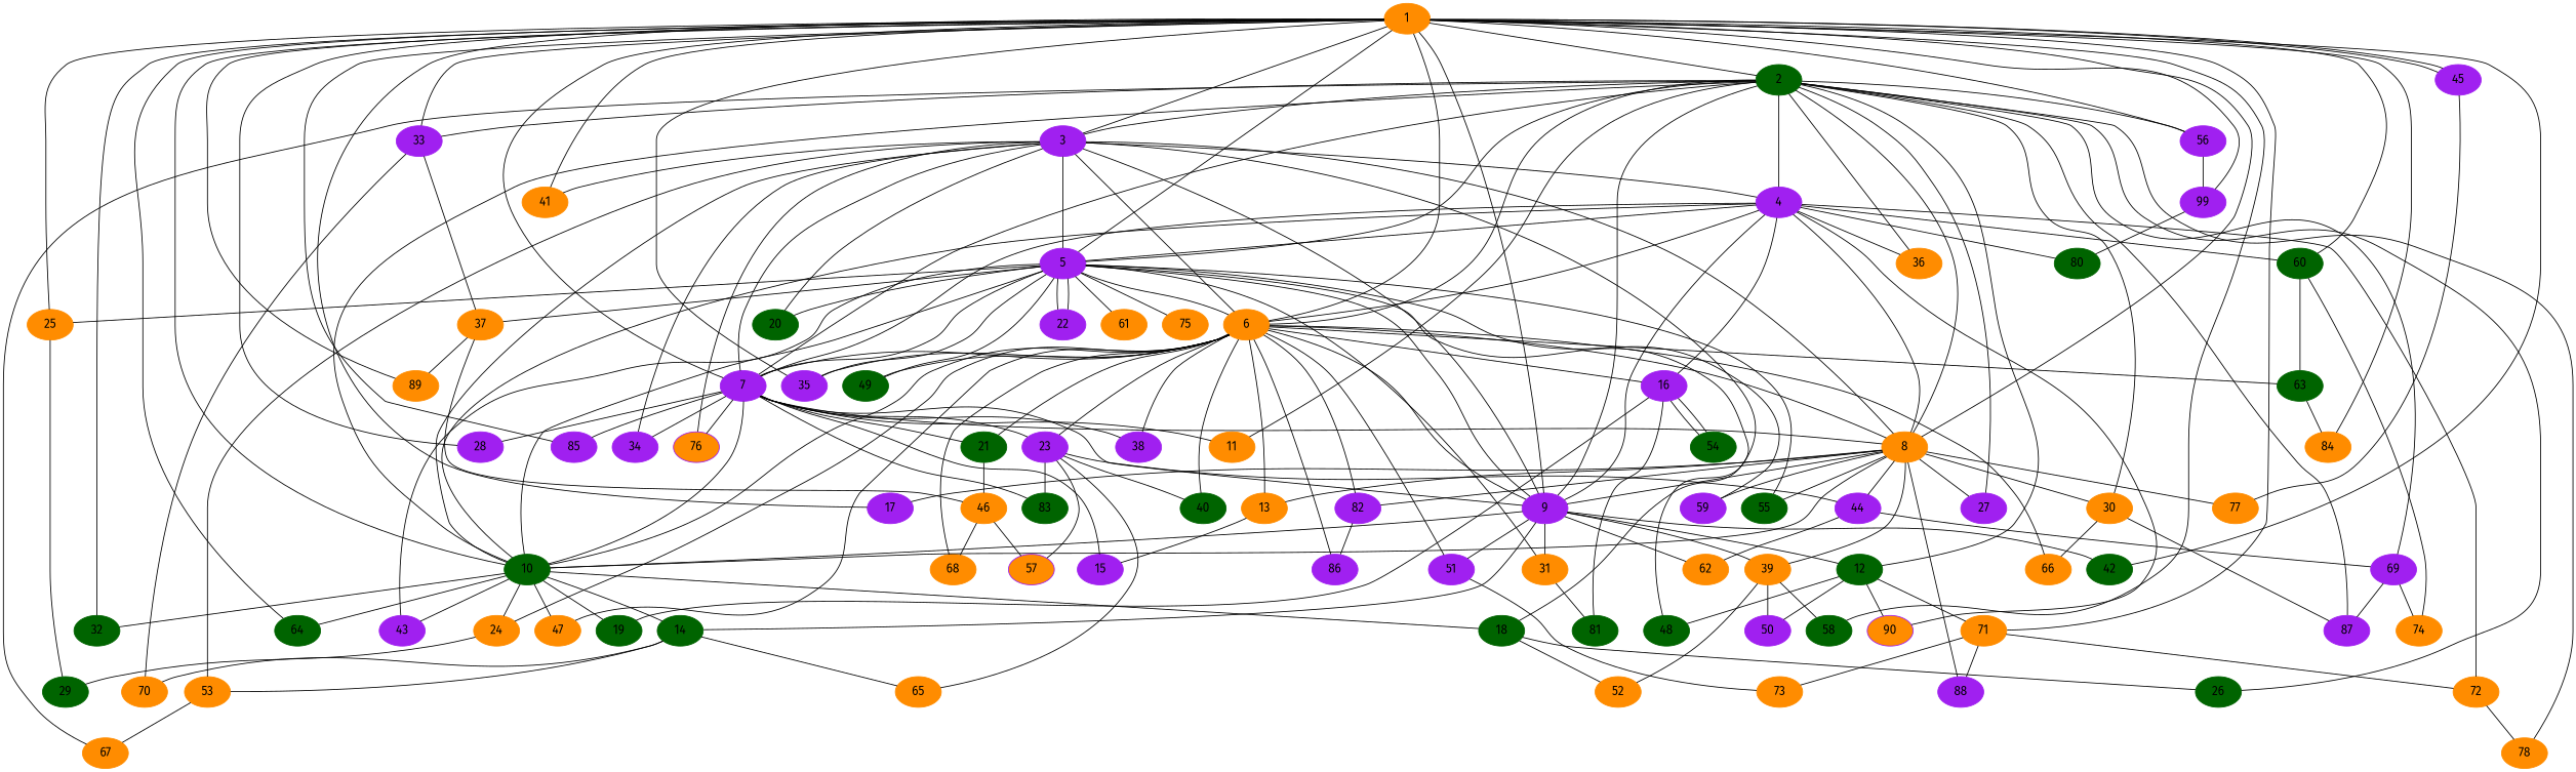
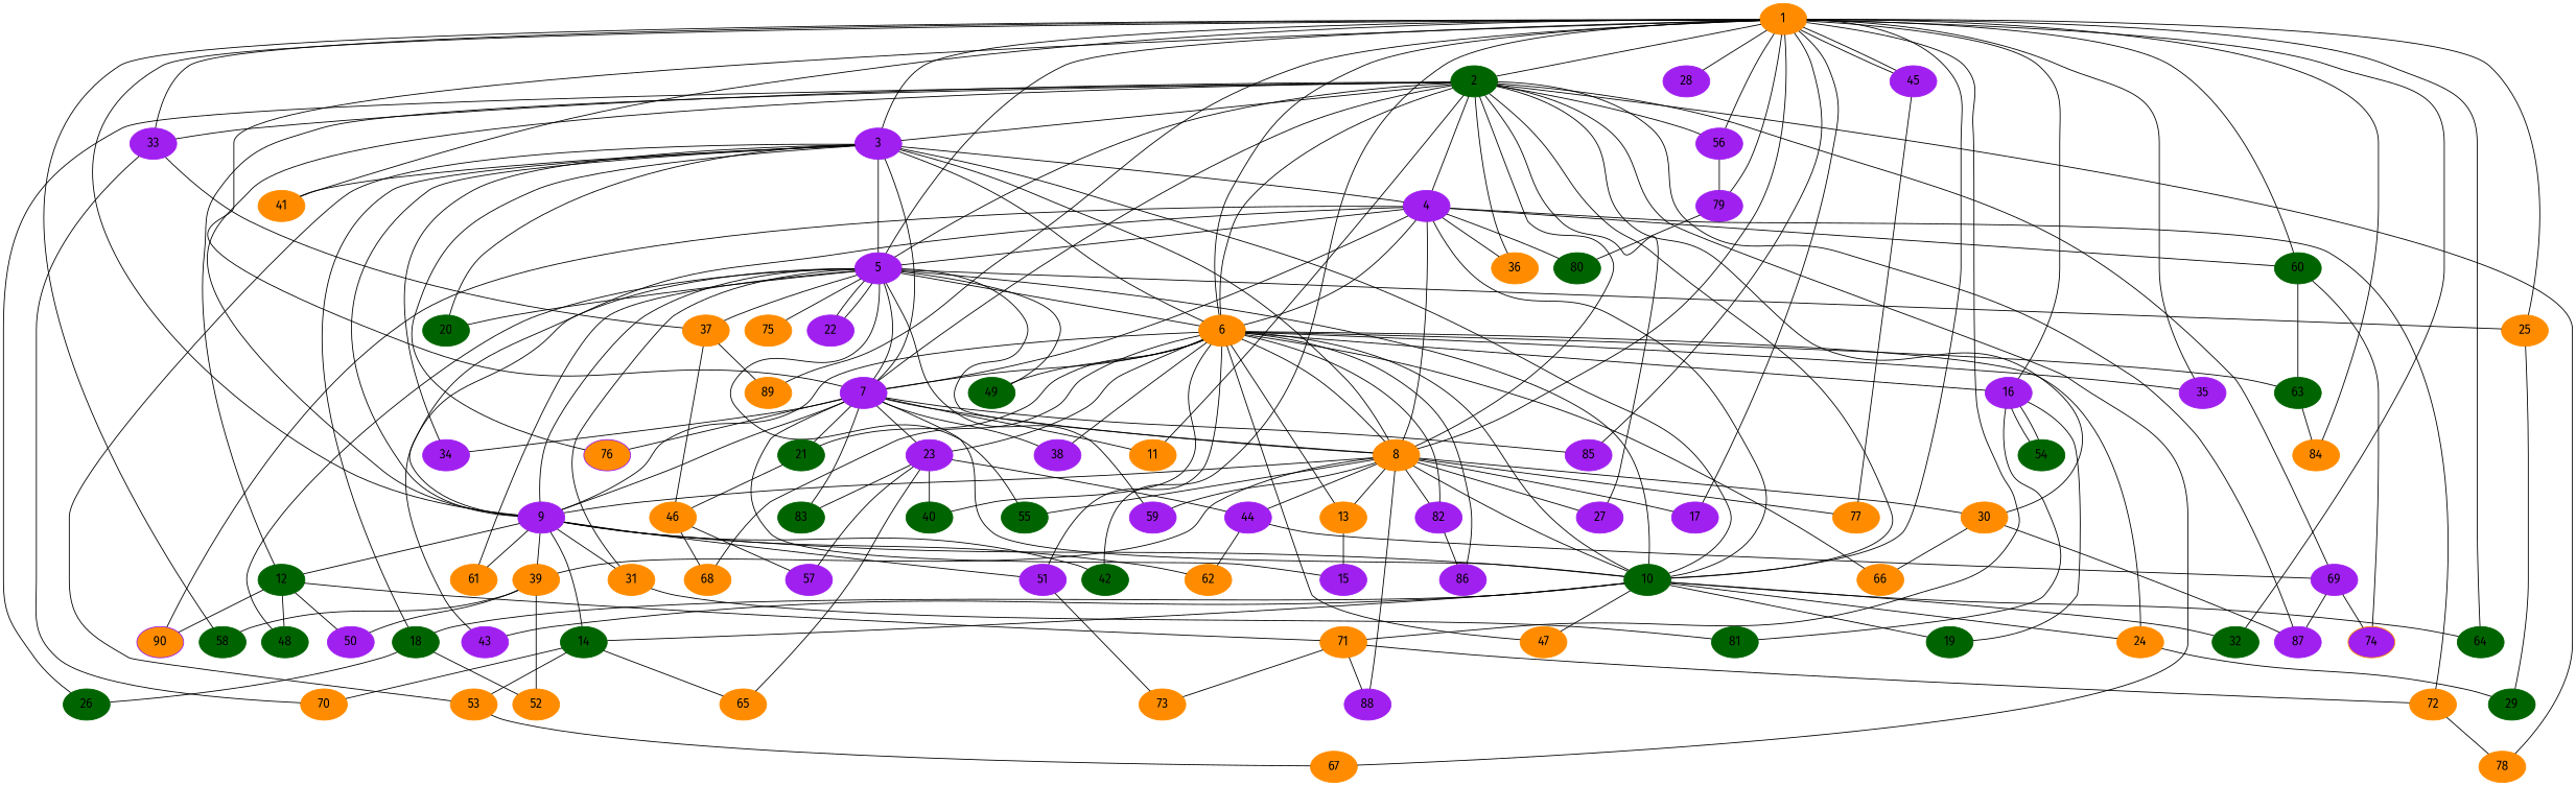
  graph {
    fontname="Fira Sans"
    node [color=darkorange fontname="Fira Sans" style=filled]
    edge [fontname="Fira Sans"]
    2 [color=darkgreen]
    1
    3 [color=purple]
    5 [color=purple]
    6
    7 [color=purple]
    8
    9 [color=purple]
    10 [color=darkgreen]
    16 [color=purple]
    17 [color=purple]
    25
    28 [color=purple]
    32 [color=darkgreen]
    33 [color=purple]
    35 [color=purple]
    41
    42 [color=darkgreen]
    45 [color=purple]
    56 [color=purple]
    58 [color=darkgreen]
    60 [color=darkgreen]
    64 [color=darkgreen]
    71
-   79 [color=purple label=99]
+   79 [color=purple]
    84
    85 [color=purple]
    89
    4 [color=purple]
    11
    12 [color=darkgreen]
    26 [color=darkgreen]
    27 [color=purple]
    30
    36
    67
    69 [color=purple]
    78
    87 [color=purple]
    18 [color=darkgreen]
    20 [color=darkgreen]
    34 [color=purple]
    53
    76 [color=purple fillcolor=darkorange]
    72
    80 [color=darkgreen]
    90 [color=purple fillcolor=darkorange]
    22 [color=purple]
    31
    37
    43 [color=purple]
    48 [color=darkgreen]
    49 [color=darkgreen]
    55 [color=darkgreen]
    59 [color=purple]
    61
    75
    13
    21 [color=darkgreen]
    23 [color=purple]
    24
    38 [color=purple]
    40 [color=darkgreen]
    47
    51 [color=purple]
    63 [color=darkgreen]
    66
    68
    82 [color=purple]
    86 [color=purple]
    15 [color=purple]
    83 [color=darkgreen]
    39
    44 [color=purple]
    77
    88 [color=purple]
    14 [color=darkgreen]
    62
    19 [color=darkgreen]
    54 [color=darkgreen]
    81 [color=darkgreen]
    29 [color=darkgreen]
    70
-   74
+   74 [fillcolor=purple]
    73
    50 [color=purple]
    52
    46
    65
-   57 [color=purple fillcolor=darkorange]
+   57 [color=purple]
    2 -- 3
    2 -- 5
    2 -- 6
    2 -- 7
    2 -- 8
    2 -- 9
    2 -- 10
    2 -- 33
    2 -- 56
    2 -- 4
    2 -- 11
    2 -- 12
    2 -- 26
    2 -- 27
    2 -- 30
    2 -- 36
    2 -- 67
    2 -- 69
    2 -- 78
    2 -- 87
    1 -- 2
    1 -- 3
    1 -- 5
    1 -- 6
    1 -- 7
    1 -- 8
    1 -- 9
    1 -- 10
-   4 -- 16
+   1 -- 16
    1 -- 17
    1 -- 25
    1 -- 28
    1 -- 32
    1 -- 33
    1 -- 35
    1 -- 41
    1 -- 42
    1 -- 45
    1 -- 45
    1 -- 56
    1 -- 58
    1 -- 60
    1 -- 64
    1 -- 71
    1 -- 79
    1 -- 84
    1 -- 85
    1 -- 89
    3 -- 5
    3 -- 6
    3 -- 7
    3 -- 8
    3 -- 9
    3 -- 10
    3 -- 41
    3 -- 4
    3 -- 18
    3 -- 20
    3 -- 34
    3 -- 53
    3 -- 76
    5 -- 6
    5 -- 7
-   5 -- 35
+   5 -- 8
    5 -- 9
    5 -- 10
    5 -- 25
    5 -- 20
    5 -- 22
    5 -- 22
    5 -- 31
    5 -- 37
    5 -- 43
    5 -- 48
    5 -- 49
    5 -- 55
    5 -- 59
    5 -- 61
    5 -- 75
    6 -- 7
    6 -- 8
    6 -- 9
    6 -- 10
    6 -- 16
    6 -- 35
    6 -- 49
    6 -- 13
    6 -- 21
    6 -- 23
    6 -- 24
    6 -- 38
    6 -- 40
    6 -- 47
    6 -- 51
    6 -- 63
    6 -- 66
    6 -- 68
    6 -- 82
    6 -- 86
    7 -- 8
    7 -- 9
    7 -- 10
-   7 -- 28
    7 -- 85
    7 -- 11
    7 -- 34
    7 -- 76
    7 -- 21
    7 -- 23
    7 -- 38
    7 -- 15
    7 -- 83
    8 -- 9
    8 -- 10
    8 -- 17
    8 -- 27
    8 -- 30
    8 -- 55
    8 -- 59
    8 -- 13
    8 -- 82
    8 -- 39
    8 -- 44
    8 -- 77
    8 -- 88
    9 -- 10
    9 -- 42
    9 -- 12
    9 -- 31
+   9 -- 61
    9 -- 51
    9 -- 39
    9 -- 14
    9 -- 62
    10 -- 32
    10 -- 64
    10 -- 18
    10 -- 43
    10 -- 24
    10 -- 47
    10 -- 14
    10 -- 19
    16 -- 19
    16 -- 54
    16 -- 54
    16 -- 81
    25 -- 29
    33 -- 37
    33 -- 70
    45 -- 77
    56 -- 79
    60 -- 63
    60 -- 74
    71 -- 72
    71 -- 88
    71 -- 73
    79 -- 80
    4 -- 5
    4 -- 6
    4 -- 7
    4 -- 8
    4 -- 9
    4 -- 10
    4 -- 60
    4 -- 36
    4 -- 72
    4 -- 80
    4 -- 90
    12 -- 71
    12 -- 90
    12 -- 48
    12 -- 50
    30 -- 87
    30 -- 66
    69 -- 87
    69 -- 74
    18 -- 26
    18 -- 52
    53 -- 67
    72 -- 78
    31 -- 81
    37 -- 89
    37 -- 46
    13 -- 15
    21 -- 46
    23 -- 40
    23 -- 83
    23 -- 44
    23 -- 65
    23 -- 57
    24 -- 29
    51 -- 73
    63 -- 84
    82 -- 86
    39 -- 58
    39 -- 50
    39 -- 52
    44 -- 69
    44 -- 62
    14 -- 53
    14 -- 70
    14 -- 65
    46 -- 68
    46 -- 57
  }
